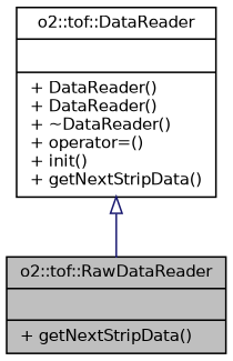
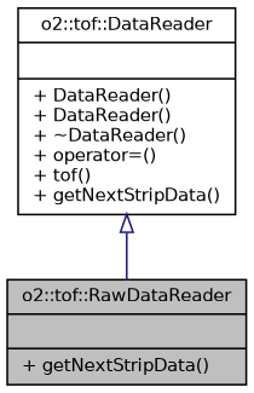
  digraph {
    node [color=black fontname=Helvetica fontsize=10 shape=record]
    n1 [fillcolor=grey75 fontcolor=black height=0.2 label="{o2::tof::RawDataReader\n||+ getNextStripData()\l}" style=filled width=0.4]
-   n2 [height=0.2 label="{o2::tof::DataReader\n||+ DataReader()\l+ DataReader()\l+ ~DataReader()\l+ operator=()\l+ init()\l+ getNextStripData()\l}" width=0.4]
+   n2 [height=0.2 label="{o2::tof::DataReader\n||+ DataReader()\l+ DataReader()\l+ ~DataReader()\l+ operator=()\l+ tof()\l+ getNextStripData()\l}" width=0.4]
    n2 -> n1 [arrowtail=onormal color=midnightblue dir=back fontname=Helvetica fontsize=10 labelfontname=Helvetica labelfontsize=10 style=solid]
  }
